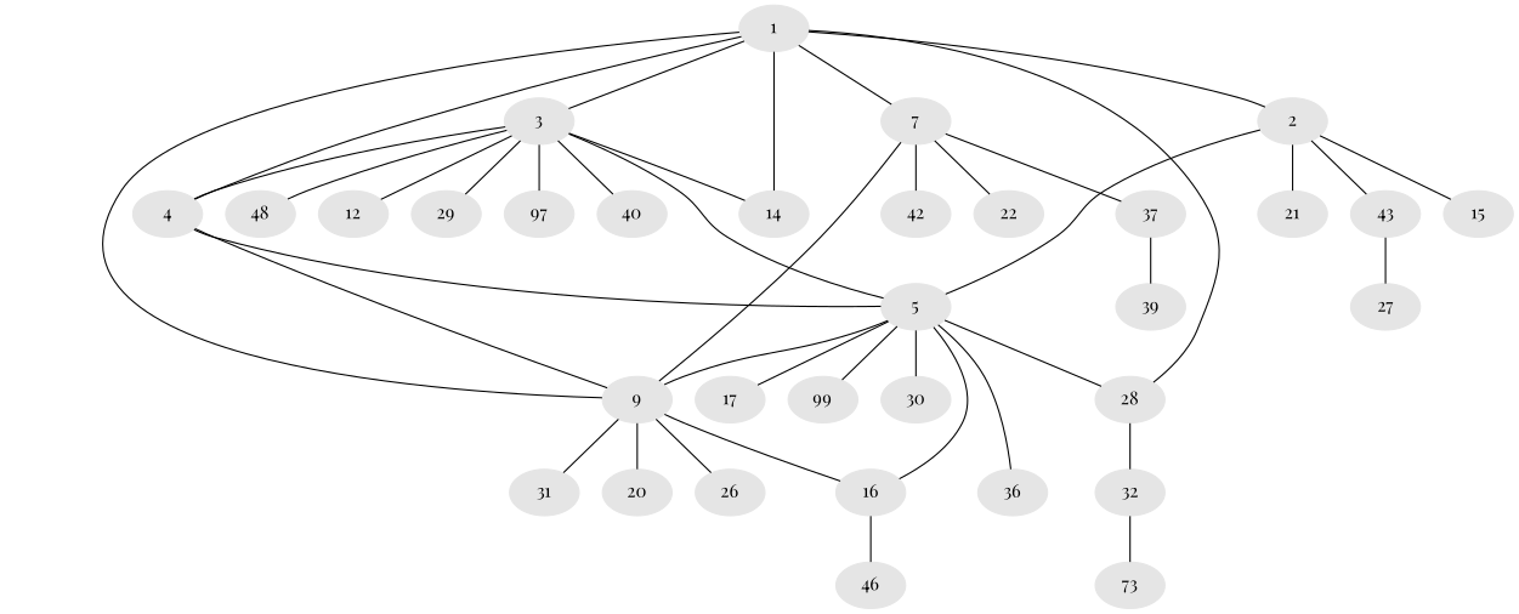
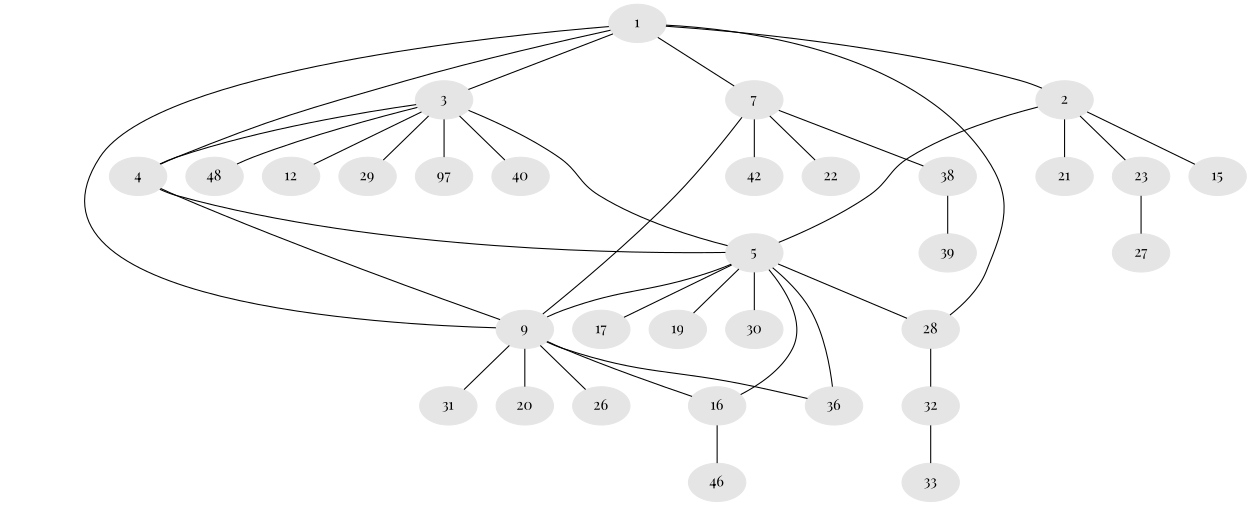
  graph {
    fontname="Playfair Display"
    node [color=gray90 fontname="Playfair Display" style=filled]
    edge [fontname="Playfair Display"]
    1 [super="+8"]
    2 [super="+11"]
    3 [super="+13"]
    4
    7 [super="+18"]
    9 [super="+10"]
-   14
    28 [super="+43"]
    5 [super="+6"]
    15
    21
-   23 [super="+25" label=43]
+   23 [super="+25"]
    12
    29
    n15 [label=97 super="+47"]
    40
    48
    16 [super="+34"]
    17
-   19 [super="+35" label=99]
+   19 [super="+35"]
    30
    36
    22 [super="+24"]
-   38 [label=37]
+   38
    42
    20
    26 [super="+44"]
    31
    32 [super="+41"]
    27
    46
    39 [super="+45"]
-   33 [label=73]
+   33
    1 -- 2
    1 -- 3
    1 -- 4
    1 -- 7
    1 -- 9
-   1 -- 14
    1 -- 28
    2 -- 5
    2 -- 15
    2 -- 21
    2 -- 23
    3 -- 4
-   3 -- 14
    3 -- 5
    3 -- 12
    3 -- 29
    3 -- n15
    3 -- 40
    3 -- 48
    4 -- 9
    4 -- 5
    7 -- 9
    7 -- 22
    7 -- 38
    7 -- 42
    9 -- 16
+   9 -- 36
    9 -- 20
    9 -- 26
    9 -- 31
    28 -- 32
    5 -- 9
    5 -- 28
    5 -- 16
    5 -- 17
    5 -- 19
    5 -- 30
    5 -- 36
    23 -- 27
    16 -- 46
    38 -- 39
    32 -- 33
  }
